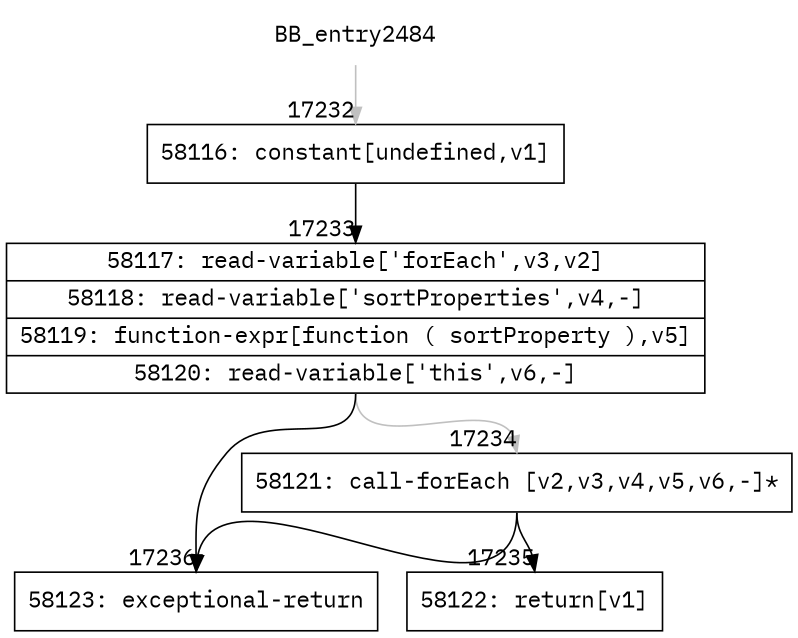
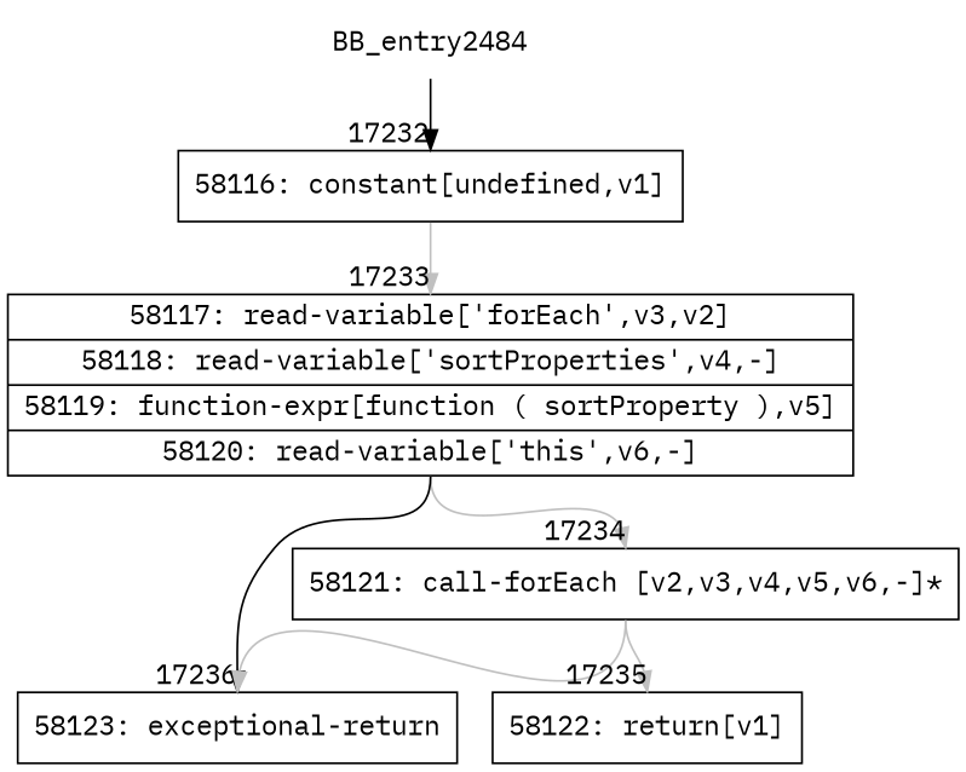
  digraph {
    fontname="IBM Plex Mono"
    rankdir=TD
    node [fontname="IBM Plex Mono" shape=record]
    edge [fontname="IBM Plex Mono" headport=n tailport=s]
    n1 [label=BB_entry2484 shape=none]
    n2 [label="{58116: constant[undefined,v1]}"]
    n3 [label="{58117: read-variable['forEach',v3,v2]|58118: read-variable['sortProperties',v4,-]|58119: function-expr[function ( sortProperty ),v5]|58120: read-variable['this',v6,-]}"]
    n4 [label="{58121: call-forEach [v2,v3,v4,v5,v6,-]*}"]
    n5 [label="{58123: exceptional-return}"]
    n6 [label="{58122: return[v1]}"]
-   n1 -> n2 [headlabel="    17232" color=gray]
-   n2 -> n3 [headlabel="      17233"]
+   n1 -> n2 [headlabel="    17232"]
+   n2 -> n3 [headlabel="      17233" color=gray]
    n3 -> n4 [color=gray headlabel="      17234"]
    n3 -> n5 [color=black headlabel="      17236"]
-   n4 -> n5 [color=black]
-   n4 -> n6 [headlabel="      17235"]
+   n4 -> n5 [color=gray]
+   n4 -> n6 [headlabel="      17235" color=gray]
  }
